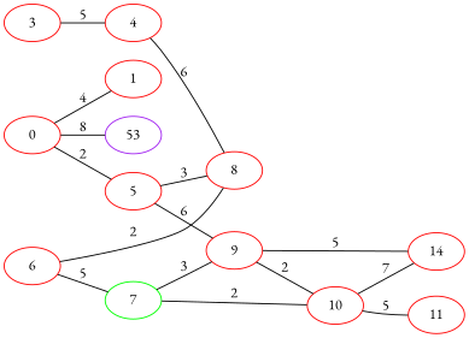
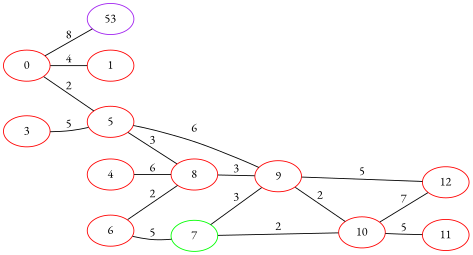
  graph {
    fontname="EB Garamond"
    rankdir=LR
    node [color=red fontname="EB Garamond" weight=1]
    edge [fontname="EB Garamond"]
    0
    1
    5
    n4 [color=purple label=53 weight=4]
    8
    9
    3
    4
    6
    7 [color=green weight=2]
    10
-   12 [label=14]
+   12
    11
    0 -- 1 [label=4]
    0 -- 5 [label=2]
    0 -- n4 [label=8]
    5 -- 8 [label=3]
    5 -- 9 [label=6]
+   8 -- 9 [label=3]
    9 -- 10 [label=2]
    9 -- 12 [label=5]
-   3 -- 4 [label=5]
+   3 -- 5 [label=5]
    4 -- 8 [label=6]
    6 -- 8 [label=2]
    6 -- 7 [label=5]
    7 -- 9 [label=3]
    7 -- 10 [label=2]
    10 -- 12 [label=7]
    10 -- 11 [label=5]
  }
